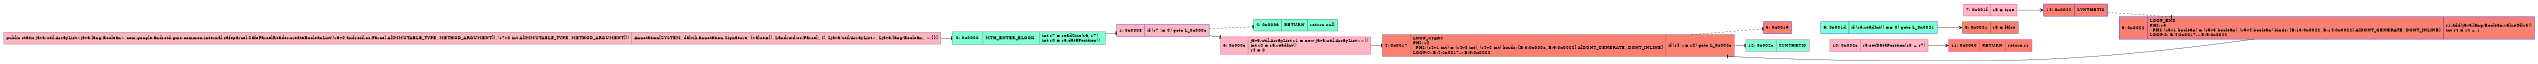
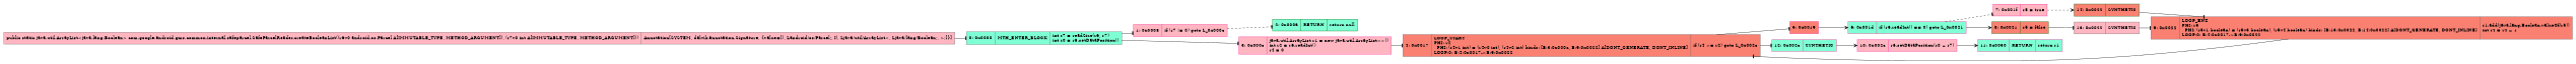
  digraph {
    rankdir=LR
    node [color=deeppink fillcolor=lightpink shape=record style=filled]
    edge [arrowhead=tee]
-   n1 [color=gray40 fillcolor=aquamarine label="{0\:\ 0x0000|MTH_ENTER_BLOCK\l|int r7 = readSize(r6, r7)\lint r0 = r6.dataPosition()\l}"]
-   n2 [color=blue label="{1\:\ 0x0008|if (r7 != 0) goto L_0x000c\l}"]
+   n1 [color=gray40 fillcolor=aquamarine label="{0\:\ 0x0000|MTH_ENTER_BLOCK\l|int r7 = readSize(r6, r7)\lint r0 = r6.setDataPosition()\l}"]
+   n2 [label="{1\:\ 0x0008|if (r7 != 0) goto L_0x000c\l}"]
    n3 [color=darkgreen fillcolor=aquamarine label="{2\:\ 0x000a|RETURN\l|return null\l}"]
    n4 [label="{3\:\ 0x000c|java.util.ArrayList r1 = new java.util.ArrayList\<\>()\lint r2 = r6.readInt()\lr4 = 0\l}"]
    n5 [color=gray40 fillcolor=salmon label="{4\:\ 0x0017|LOOP_START\lPHI: r4 \l  PHI: (r4v1 int) = (r4v0 int), (r4v2 int) binds: [B:3:0x000c, B:9:0x0022] A[DONT_GENERATE, DONT_INLINE]\lLOOP:0: B:4:0x0017\-\>B:9:0x0022\l|if (r4 \>= r2) goto L_0x002c\l}"]
-   n6 [color=blue fillcolor=salmon label="{5\:\ 0x0019}"]
+   n6 [fillcolor=salmon label="{5\:\ 0x0019}"]
    n7 [fillcolor=aquamarine label="{12\:\ 0x002c|SYNTHETIC\l}"]
-   n8 [color=blue fillcolor=aquamarine label="{6\:\ 0x001d|if (r6.readInt() == 0) goto L_0x0021\l}"]
+   n8 [fillcolor=aquamarine label="{6\:\ 0x001d|if (r6.readInt() == 0) goto L_0x0021\l}"]
    n9 [label="{10\:\ 0x002c|r6.setDataPosition(r0 + r7)\l}"]
    n10 [label="{7\:\ 0x001f|r5 = true\l}"]
    n11 [color=darkgreen fillcolor=salmon label="{8\:\ 0x0021|r5 = false\l}"]
-   n12 [color=blue fillcolor=salmon label="{14\:\ 0x0022|SYNTHETIC\l}"]
-   n14 [color=blue fillcolor=salmon label="{9\:\ 0x0022|LOOP_END\lPHI: r5 \l  PHI: (r5v1 boolean) = (r5v3 boolean), (r5v4 boolean) binds: [B:13:0x0022, B:14:0x0022] A[DONT_GENERATE, DONT_INLINE]\lLOOP:0: B:4:0x0017\-\>B:9:0x0022\l|r1.add(java.lang.Boolean.valueOf(r5))\lint r4 = r4 + 1\l}"]
-   n15 [fillcolor=salmon label="{11\:\ 0x0030|RETURN\l|return r1\l}"]
+   n12 [color=darkgreen fillcolor=salmon label="{14\:\ 0x0022|SYNTHETIC\l}"]
+   n13 [color=gray40 label="{13\:\ 0x0022|SYNTHETIC\l}"]
+   n14 [color=gray40 fillcolor=salmon label="{9\:\ 0x0022|LOOP_END\lPHI: r5 \l  PHI: (r5v1 boolean) = (r5v3 boolean), (r5v4 boolean) binds: [B:13:0x0022, B:14:0x0022] A[DONT_GENERATE, DONT_INLINE]\lLOOP:0: B:4:0x0017\-\>B:9:0x0022\l|r1.add(java.lang.Boolean.valueOf(r5))\lint r4 = r4 + 1\l}"]
+   n15 [fillcolor=aquamarine label="{11\:\ 0x0030|RETURN\l|return r1\l}"]
    n16 [color=gray40 label="{public static java.util.ArrayList\<java.lang.Boolean\> com.google.android.gms.common.internal.safeparcel.SafeParcelReader.createBooleanList((r6v0 android.os.Parcel A[IMMUTABLE_TYPE, METHOD_ARGUMENT]), (r7v0 int A[IMMUTABLE_TYPE, METHOD_ARGUMENT]))  | Annotation[SYSTEM, dalvik.annotation.Signature, \{value=[(, Landroid\/os\/Parcel;, I), Ljava\/util\/ArrayList\<, Ljava\/lang\/Boolean;, \>;]\}]\l}"]
    n1 -> n2
    n2 -> n3 [style=dashed]
-   n2 -> n4
+   n1 -> n4
    n4 -> n5
-   n5 -> n6 [style=dashed]
+   n5 -> n6 [style=solid]
    n5 -> n7
+   n6 -> n8 [arrowhead=vee]
+   n7 -> n9 [arrowhead=vee]
+   n8 -> n10 [style=dashed]
    n8 -> n11 [arrowhead=vee]
    n9 -> n15 [arrowhead=vee]
-   n10 -> n12 [arrowhead=vee]
-   n12 -> n14 [style=dashed]
+   n10 -> n12 [arrowhead=vee style=dashed]
+   n11 -> n13
+   n12 -> n14
+   n13 -> n14
    n14 -> n5
    n16 -> n1
  }
